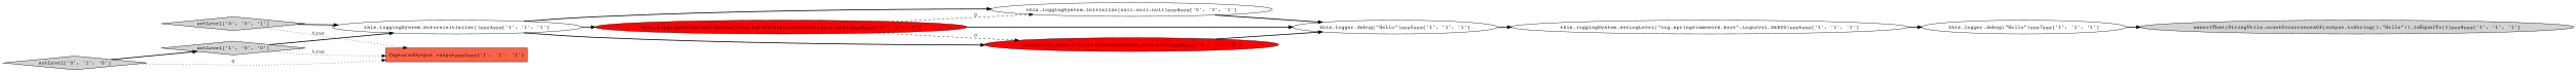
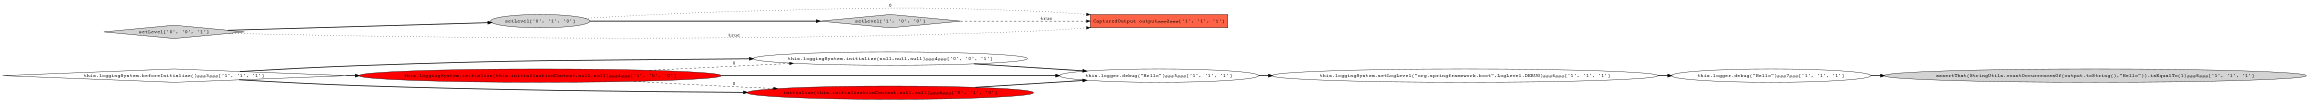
  digraph {
    fontname="Courier Prime"
    rankdir=LR
    node [fillcolor=white fontname="Courier Prime" shape=ellipse style=filled]
    edge [fontname="Courier Prime" style=bold]
    n1 [label="this.logger.debug(\"Hello\")@@@5@@@['1', '1', '1']"]
    n2 [label="this.loggingSystem.setLogLevel(\"org.springframework.boot\",LogLevel.DEBUG)@@@6@@@['1', '1', '1']"]
    n3 [label="this.logger.debug(\"Hello\")@@@7@@@['1', '1', '1']"]
-   n4 [fillcolor=lightgray label="setLevel['0', '1', '0']" shape=diamond]
+   n4 [fillcolor=lightgray label="setLevel['0', '1', '0']"]
    n5 [fillcolor=tomato label="CapturedOutput output@@@2@@@['1', '1', '1']" shape=box]
    n6 [fillcolor=lightgray label="setLevel['1', '0', '0']" shape=diamond]
-   n7 [label="this.loggingSystem.beforeInitialize()@@@3@@@['1', '1', '1']"]
+   n7 [label="this.loggingSystem.beforeInitialize()@@@3@@@['1', '1', '1']" shape=diamond]
    n8 [label="this.loggingSystem.initialize(null,null,null)@@@4@@@['0', '0', '1']"]
    n9 [fillcolor=red label="initialize(this.initializationContext,null,null)@@@4@@@['0', '1', '0']"]
    n10 [fillcolor=red label="this.loggingSystem.initialize(this.initializationContext,null,null)@@@4@@@['1', '0', '0']"]
    n11 [fillcolor=lightgray label="setLevel['0', '0', '1']" shape=diamond]
    n12 [fillcolor=lightgray label="assertThat(StringUtils.countOccurrencesOf(output.toString(),\"Hello\")).isEqualTo(1)@@@8@@@['1', '1', '1']"]
    n1 -> n2
    n2 -> n3
    n3 -> n12
    n4 -> n5 [label=0 style=dotted]
    n4 -> n6
-   n6 -> n5 [label=true style=dotted]
-   n6 -> n7
+   n6 -> n5 [label=true style=dashed]
    n7 -> n8
    n7 -> n9
    n7 -> n10
    n8 -> n1
    n9 -> n1
    n10 -> n1
    n10 -> n8 [label=0 style=dashed]
    n10 -> n9 [label=0 style=dashed]
    n11 -> n5 [label=true style=dotted]
-   n11 -> n7
+   n11 -> n4
  }
